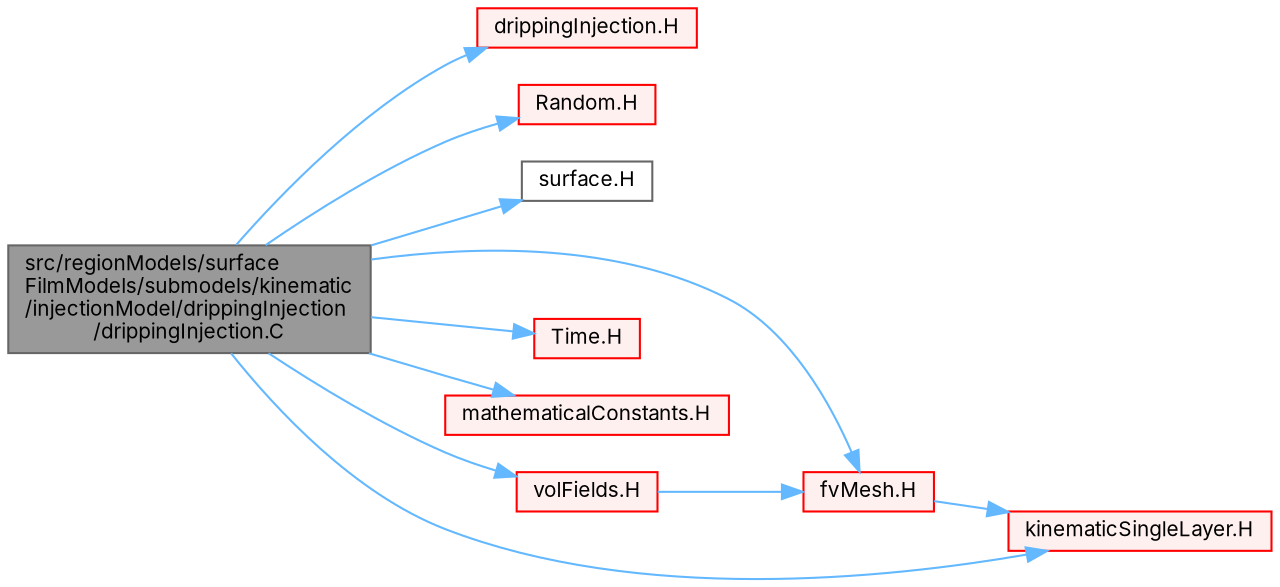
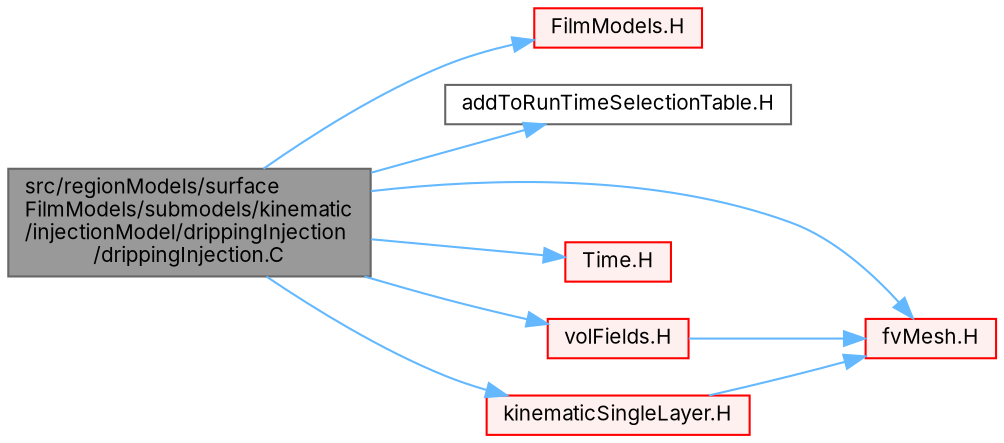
  digraph {
    fontname=Inter
    rankdir=LR
    node [color=red fillcolor="#FFF0F0" fontname=Inter fontsize=10 shape=box style=filled]
    edge [color=steelblue1 fontname=Inter fontsize=10 labelfontname=Helvetica labelfontsize=10 style=solid]
    n1 [color=gray40 fillcolor=grey60 fontcolor=black height=0.2 label="src/regionModels/surface\lFilmModels/submodels/kinematic\l/injectionModel/drippingInjection\l/drippingInjection.C" width=0.4]
-   n2 [height=0.2 label="drippingInjection.H" width=0.4]
-   n3 [height=0.2 label="Random.H" width=0.4]
-   n4 [color=grey40 fillcolor=white height=0.2 label="surface.H" width=0.4]
+   n3 [height=0.2 label="FilmModels.H" width=0.4]
+   n4 [color=grey40 fillcolor=white height=0.2 label="addToRunTimeSelectionTable.H" width=0.4]
    n5 [height=0.2 label="fvMesh.H" width=0.4]
    n6 [height=0.2 label="Time.H" width=0.4]
-   n7 [height=0.2 label="mathematicalConstants.H" width=0.4]
    n8 [height=0.2 label="volFields.H" width=0.4]
    n9 [height=0.2 label="kinematicSingleLayer.H" width=0.4]
-   n1 -> n2
    n1 -> n3
    n1 -> n4
    n1 -> n5
    n1 -> n6
-   n1 -> n7
    n1 -> n8
    n1 -> n9
    n8 -> n5
-   n5 -> n9
+   n9 -> n5
  }
